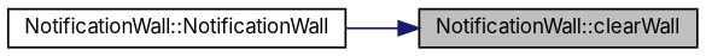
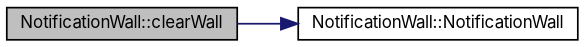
  digraph {
    rankdir=RL
    fontname=Inter
    node [color=black fontname=Inter fontsize=10 shape=record style=filled]
    n1 [fillcolor=grey75 fontcolor=black height=0.2 label="NotificationWall::clearWall" width=0.4]
    n2 [fillcolor=white height=0.2 label="NotificationWall::NotificationWall" width=0.4]
-   n1 -> n2 [color=midnightblue dir=back fontname=Inter fontsize=10 labelfontname=Helvetica labelfontsize=10 style=solid]
+   n2 -> n1 [color=midnightblue dir=back fontname=Inter fontsize=10 labelfontname=Helvetica labelfontsize=10 style=solid]
  }
